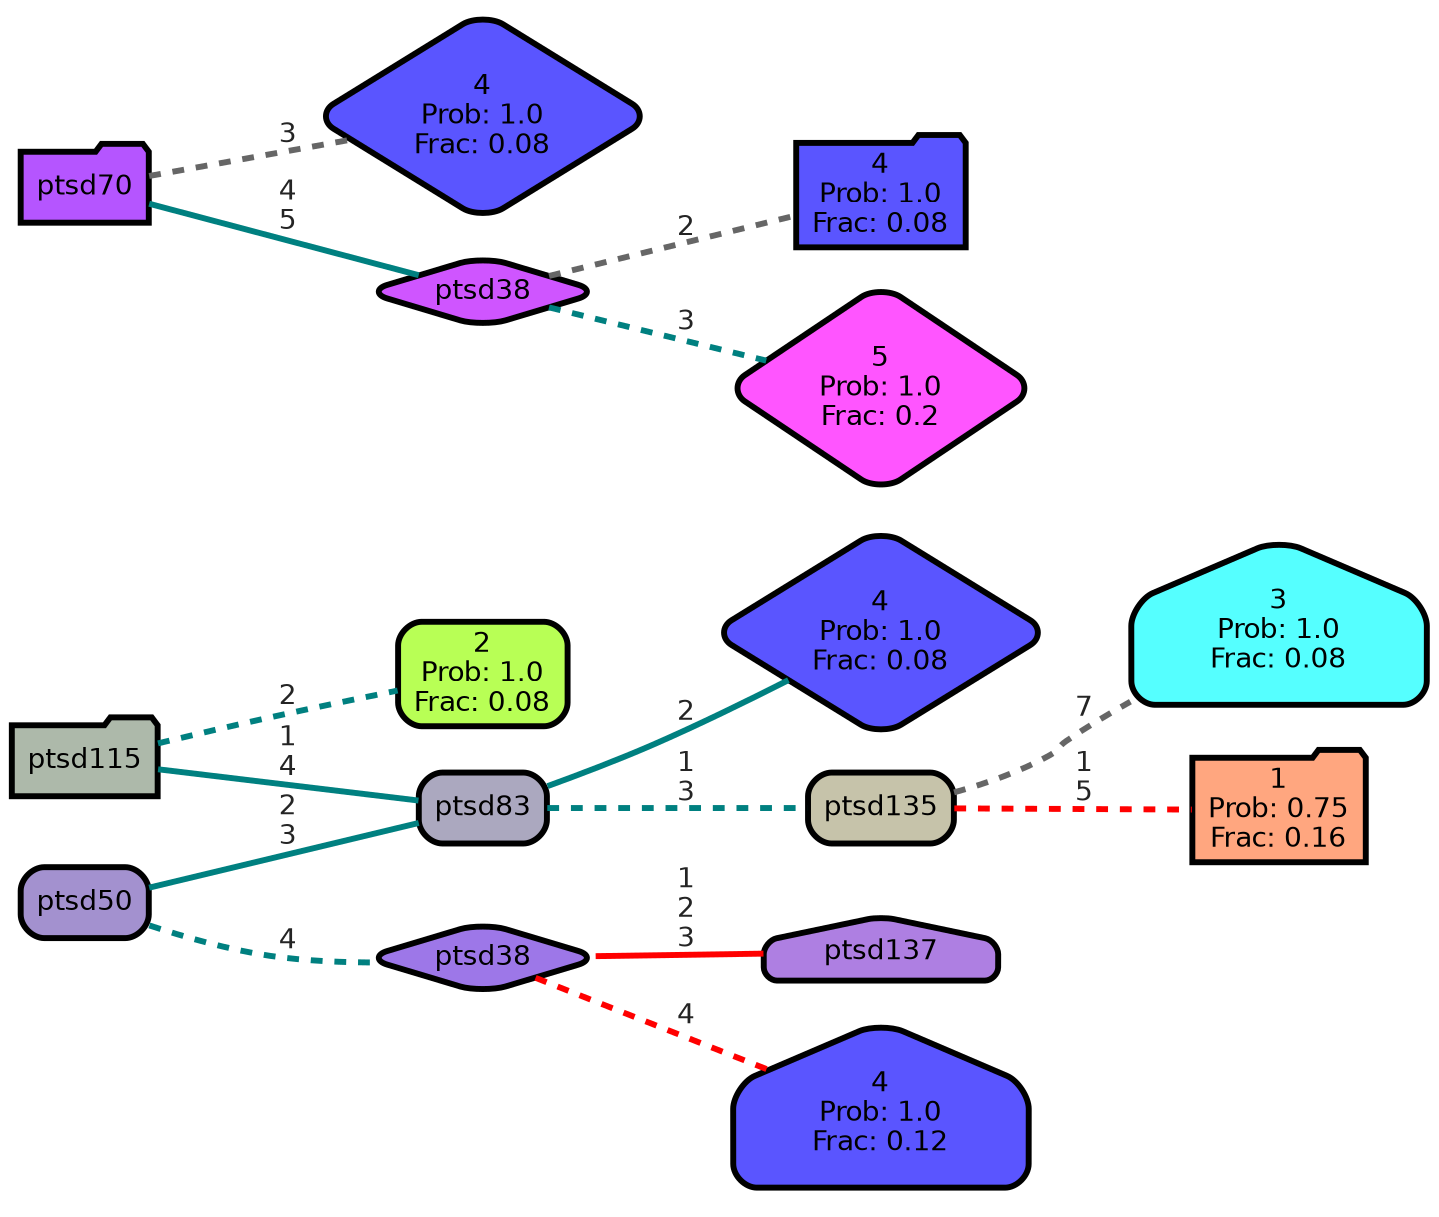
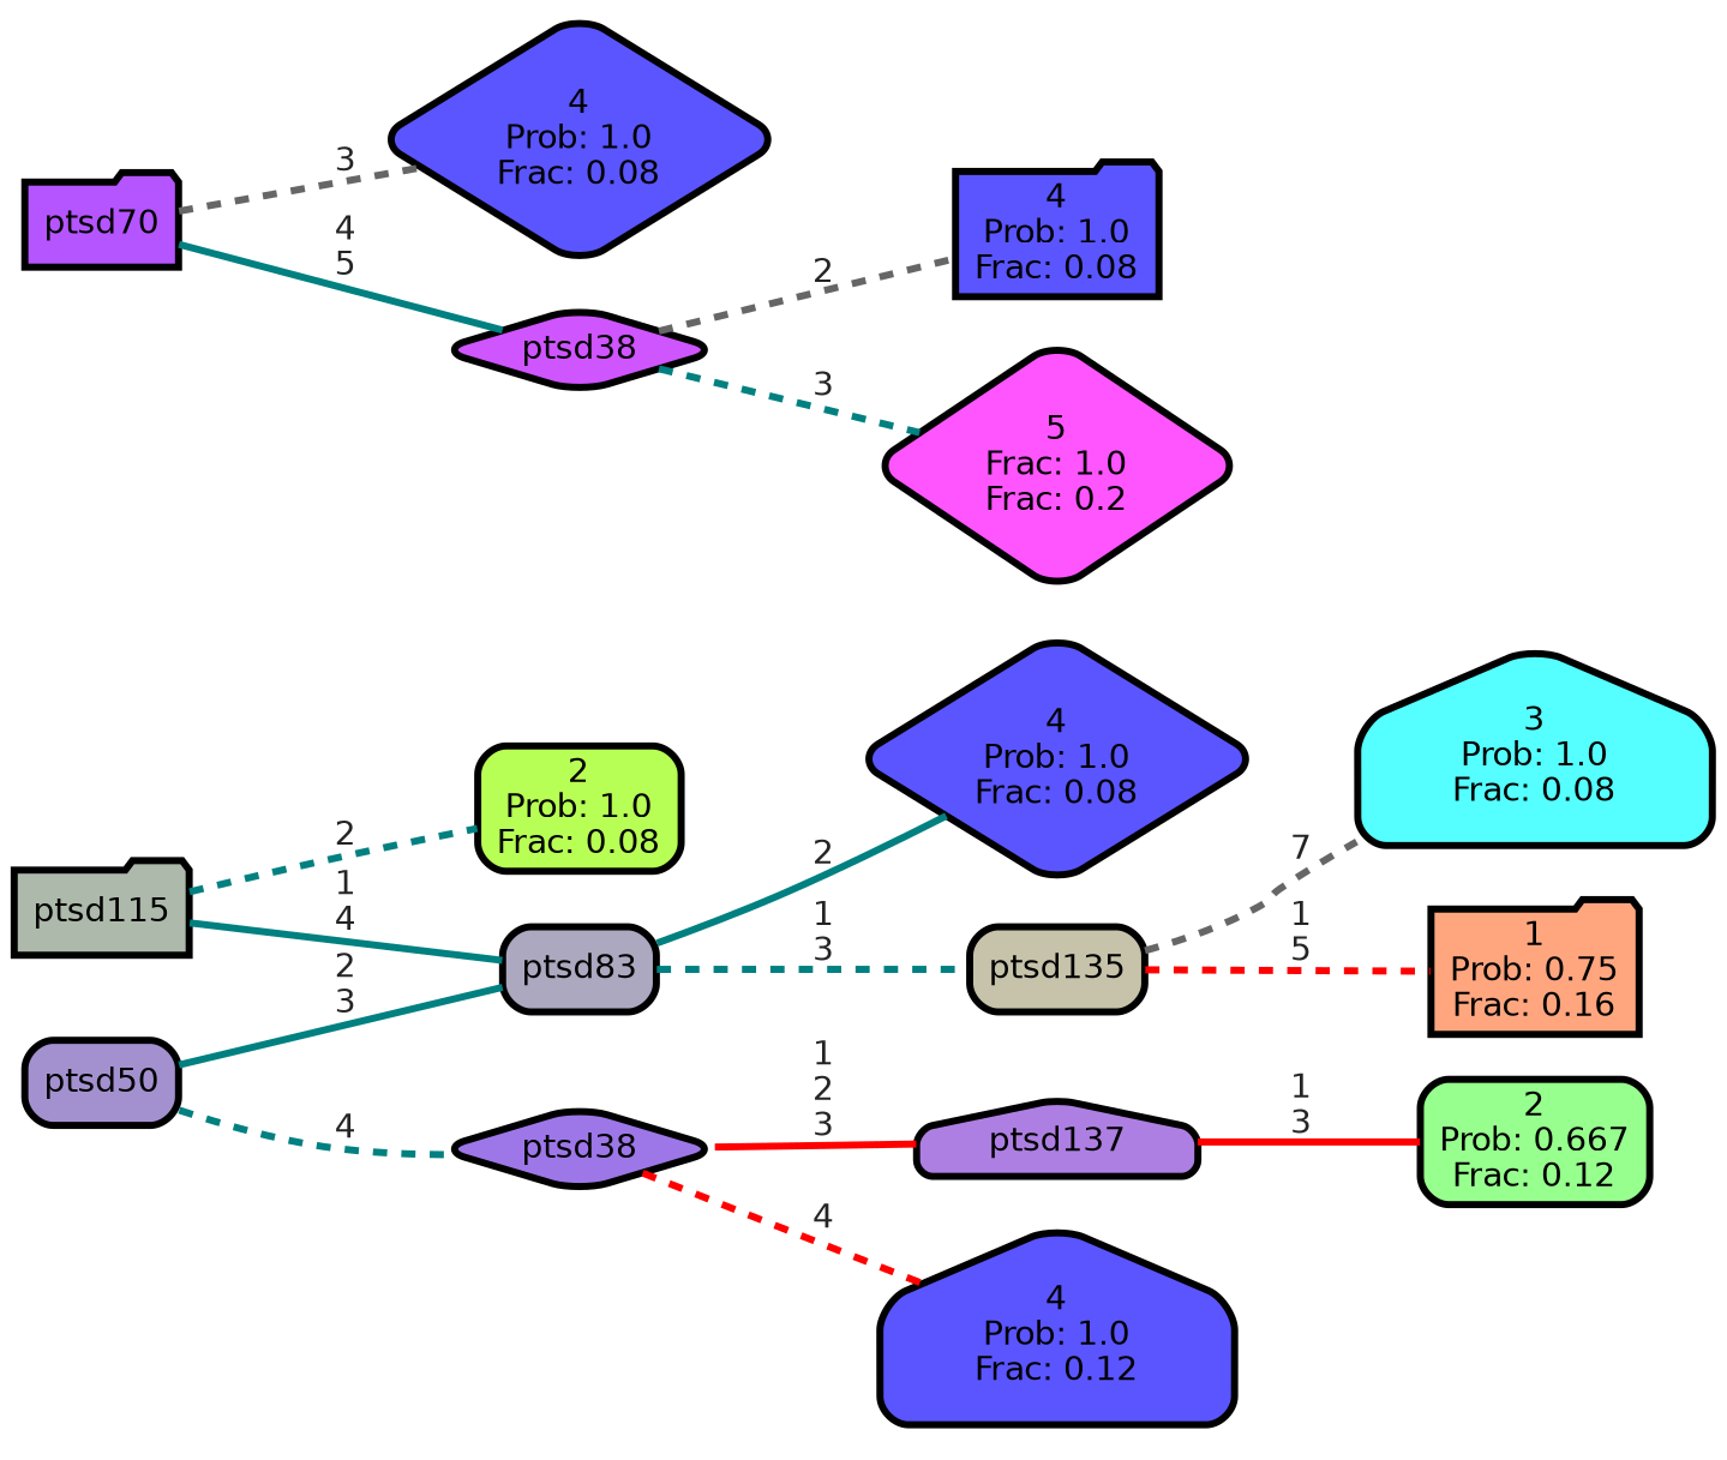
  graph {
    rankdir=LR
    ranksep="0 equally"
    splines=straight
    node [color=black fillcolor="#5a55ff" fontcolor=black fontname=helvetica penwidth=3 shape=box style="filled, rounded"]
    edge [color=teal fontcolor=grey14 fontname=helvetica fontweight=bold penwidth=3 style=dashed]
    n1 [fillcolor="#b8ff55" label="2\nProb: 1.0\nFrac: 0.08"]
    n2 [fillcolor="#adb9aa" label=ptsd115 shape=folder]
    n3 [fillcolor="#aba8bf" label=ptsd83]
    n4 [label="4\nProb: 1.0\nFrac: 0.08" shape=diamond]
    n5 [fillcolor="#c6c3aa" label=ptsd135]
    n6 [fillcolor="#55ffff" label="3\nProb: 1.0\nFrac: 0.08" shape=house]
    n7 [fillcolor="#ffa67f" label="1\nProb: 0.75\nFrac: 0.16" shape=folder]
    n8 [fillcolor="#a391cf" label=ptsd50]
    n9 [fillcolor="#9d77e8" label=ptsd38 shape=diamond]
    n10 [fillcolor="#ae7fe2" label=ptsd137 shape=house]
    n11 [label="4\nProb: 1.0\nFrac: 0.12" shape=house]
+   n12 [fillcolor="#97ff8d" label="2\nProb: 0.667\nFrac: 0.12"]
    n13 [fillcolor="#b555ff" label=ptsd70 shape=folder]
    n14 [label="4\nProb: 1.0\nFrac: 0.08" shape=diamond]
    n15 [fillcolor="#cf55ff" label=ptsd38 shape=diamond]
    n16 [label="4\nProb: 1.0\nFrac: 0.08" shape=folder]
-   n17 [fillcolor="#ff55ff" label="5\nProb: 1.0\nFrac: 0.2" shape=diamond]
+   n17 [fillcolor="#ff55ff" label="5\nFrac: 1.0\nFrac: 0.2" shape=diamond]
    subgraph sub_1 {
      rank=same
    }
    n2 -- n1 [label=" 2"]
    n2 -- n3 [label=" 1\n 4" style=bold]
    n3 -- n4 [label=" 2" style=bold]
    n3 -- n5 [label=" 1\n 3"]
    n5 -- n6 [color=gray40 label=" 7"]
    n5 -- n7 [color=red label=" 1\n 5"]
    n8 -- n3 [label=" 2\n 3" style=bold]
    n8 -- n9 [label=" 4"]
    n9 -- n10 [color=red label=" 1\n 2\n 3" style=bold]
    n9 -- n11 [color=red label=" 4"]
+   n10 -- n12 [color=red label=" 1\n 3" style=bold]
    n13 -- n14 [color=gray40 label=" 3"]
    n13 -- n15 [label=" 4\n 5" style=bold]
    n15 -- n16 [color=gray40 label=" 2"]
    n15 -- n17 [label=" 3"]
  }
